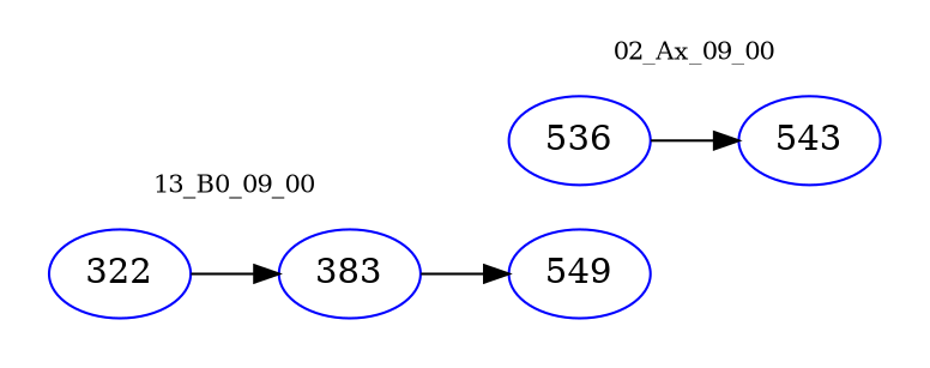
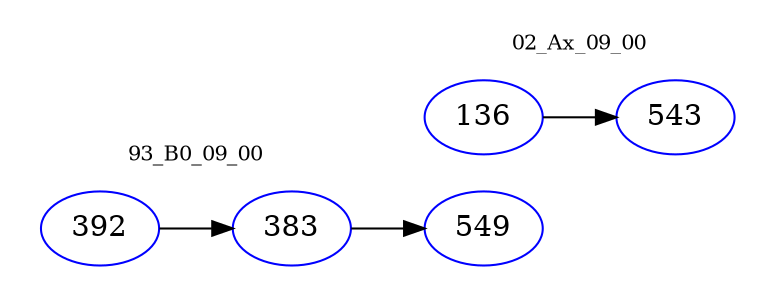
  digraph {
    rankdir=LR
    node [color=blue]
    edge [color=black]
-   n1 [label=536]
+   n1 [label=136]
    n2 [label=543]
    n3 [label=549]
-   n4 [label=322]
+   n4 [label=392]
    n5 [label=383]
    subgraph cluster_1 {
      color=white
      fontsize=10
      label="02_Ax_09_00"
      n1
      n2
      n3
    }
    subgraph cluster_2 {
      color=white
      fontsize=10
-     label="13_B0_09_00"
+     label="93_B0_09_00"
      n4
      n5
    }
    n1 -> n2
    n4 -> n5
    n5 -> n3
  }
